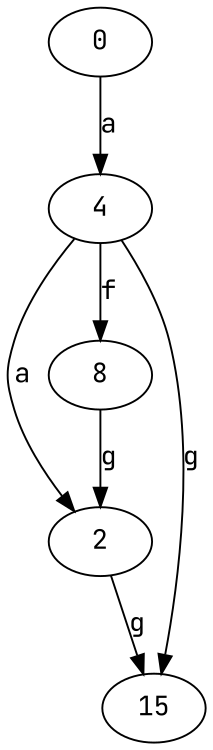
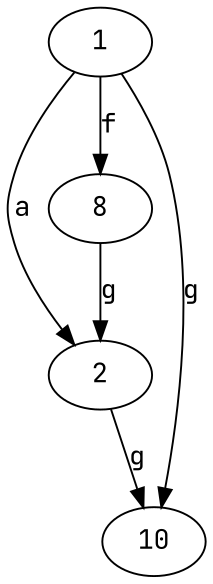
  strict digraph {
    fontname="JetBrains Mono"
    node [fontname="JetBrains Mono"]
    edge [fontname="JetBrains Mono"]
-   0
-   1 [label=4]
+   1
    2
    8
-   10 [label=15]
-   0 -> 1 [label=a]
+   10
    1 -> 2 [label=a]
    1 -> 8 [label=f]
    1 -> 10 [label=g]
    2 -> 10 [label=g]
    8 -> 2 [label=g]
  }
